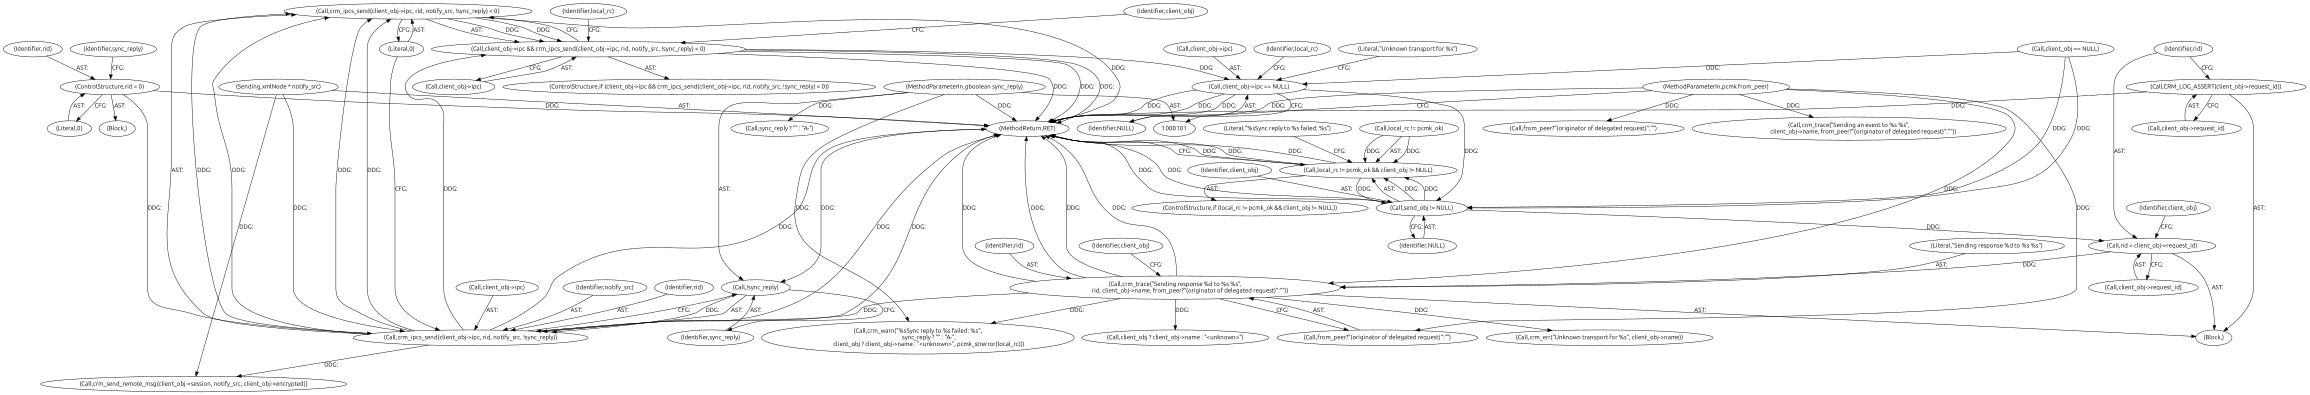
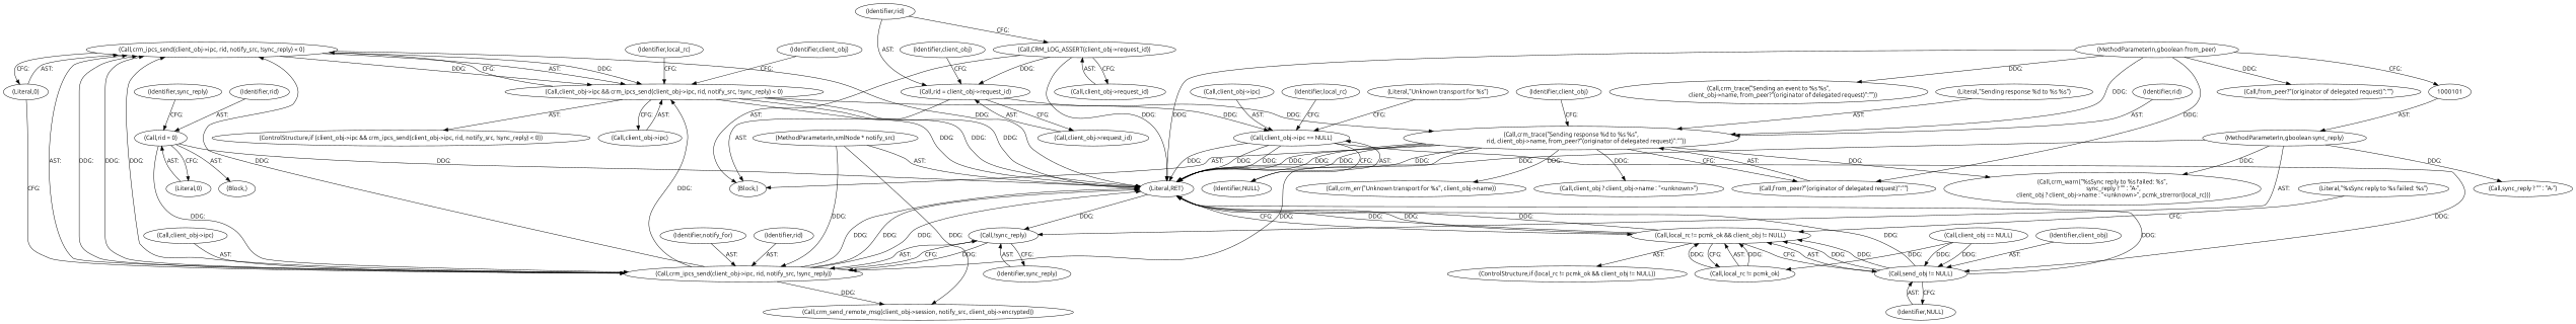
  digraph {
    fontname=Ubuntu
    node [fontname=Ubuntu]
    edge [fontname=Ubuntu]
    n1 [label="(Call,crm_ipcs_send(client_obj->ipc, rid, notify_src, !sync_reply) < 0)"]
    n2 [label="(Call,client_obj->ipc && crm_ipcs_send(client_obj->ipc, rid, notify_src, !sync_reply) < 0)"]
    n3 [label="(Literal,0)"]
-   n4 [label="(MethodReturn,RET)"]
+   n4 [label="(Literal,RET)"]
    n5 [label="(Call,client_obj->ipc == NULL)"]
    n6 [label="(Call,client_obj->ipc)"]
    n7 [label="(ControlStructure,if (client_obj->ipc && crm_ipcs_send(client_obj->ipc, rid, notify_src, !sync_reply) < 0))"]
    n8 [label="(Call,crm_ipcs_send(client_obj->ipc, rid, notify_src, !sync_reply))"]
    n9 [label="(Call,!sync_reply)"]
    n10 [label="(Call,local_rc != pcmk_ok && client_obj != NULL)"]
    n11 [label="(Call,crm_send_remote_msg(client_obj->session, notify_src, client_obj->encrypted))"]
    n12 [label="(Identifier,sync_reply)"]
-   n13 [label="(ControlStructure,rid = 0)"]
+   n13 [label="(Call,rid = 0)"]
    n14 [label="(Block,)"]
    n15 [label="(Literal,0)"]
    n16 [label="(Call,crm_trace(\"Sending response %d to %s %s\",\n                       rid, client_obj->name, from_peer?\"(originator of delegated request)\":\"\"))"]
    n17 [label="(Call,client_obj ? client_obj->name : \"<unknown>\")"]
    n18 [label="(Call,from_peer?\"(originator of delegated request)\":\"\")"]
    n19 [label="(Call,crm_warn(\"%sSync reply to %s failed: %s\",\n                 sync_reply ? \"\" : \"A-\",\n                 client_obj ? client_obj->name : \"<unknown>\", pcmk_strerror(local_rc)))"]
    n20 [label="(Call,crm_err(\"Unknown transport for %s\", client_obj->name))"]
    n21 [label="(Block,)"]
    n22 [label="(Call,rid = client_obj->request_id)"]
    n23 [label="(Call,client_obj->request_id)"]
    n24 [label="(Call,CRM_LOG_ASSERT(client_obj->request_id))"]
    n25 [label="(Call,client_obj->request_id)"]
-   n26 [label="(MethodParameterIn,pcmk from_peer)"]
+   n26 [label="(MethodParameterIn,gboolean from_peer)"]
    n27 [label="(Call,from_peer?\"(originator of delegated request)\":\"\")"]
    n28 [label="(Call,crm_trace(\"Sending an event to %s %s\",\n                      client_obj->name, from_peer?\"(originator of delegated request)\":\"\"))"]
    1000101
-   n30 [label="(Sending,xmlNode * notify_src)"]
+   n30 [label="(MethodParameterIn,xmlNode * notify_src)"]
    n31 [label="(MethodParameterIn,gboolean sync_reply)"]
    n32 [label="(Call,sync_reply ? \"\" : \"A-\")"]
    n33 [label="(Call,send_obj != NULL)"]
    n34 [label="(Identifier,NULL)"]
    n35 [label="(Identifier,NULL)"]
    n36 [label="(Call,local_rc != pcmk_ok)"]
    n37 [label="(ControlStructure,if (local_rc != pcmk_ok && client_obj != NULL))"]
    n38 [label="(Call,client_obj->ipc)"]
    n39 [label="(Call,client_obj == NULL)"]
    n40 [label="(Identifier,rid)"]
    n41 [label="(Call,client_obj->ipc)"]
    n42 [label="(Identifier,sync_reply)"]
    n43 [label="(Identifier,rid)"]
    n44 [label="(Identifier,local_rc)"]
    n45 [label="(Identifier,client_obj)"]
    n46 [label="(Identifier,local_rc)"]
    n47 [label="(Literal,\"Unknown transport for %s\")"]
    n48 [label="(Identifier,client_obj)"]
-   n49 [label="(Identifier,notify_src)"]
+   n49 [label="(Identifier,notify_for)"]
    n50 [label="(Identifier,rid)"]
    n51 [label="(Identifier,rid)"]
    n52 [label="(Identifier,client_obj)"]
    n53 [label="(Literal,\"%sSync reply to %s failed: %s\")"]
    n54 [label="(Identifier,client_obj)"]
    n55 [label="(Literal,\"Sending response %d to %s %s\")"]
    n1 -> n2 [label="AST: "]
    n1 -> n2 [label="DDG: "]
    n1 -> n2 [label="DDG: "]
    n1 -> n3 [label="CFG: "]
    n1 -> n4 [label="DDG: "]
    n2 -> n1 [label="CFG: "]
    n2 -> n4 [label="DDG: "]
    n2 -> n4 [label="DDG: "]
    n2 -> n4 [label="DDG: "]
    n2 -> n5 [label="DDG: "]
    n2 -> n6 [label="CFG: "]
    n2 -> n7 [label="AST: "]
    n3 -> n1 [label="AST: "]
    n3 -> n8 [label="CFG: "]
    n4 -> n9 [label="DDG: "]
    n4 -> n10 [label="CFG: "]
    n5 -> n4 [label="DDG: "]
    n5 -> n4 [label="DDG: "]
    n5 -> n4 [label="DDG: "]
    n5 -> n33 [label="DDG: "]
    n5 -> n34 [label="CFG: "]
    n6 -> n2 [label="AST: "]
    n8 -> n1 [label="AST: "]
    n8 -> n1 [label="DDG: "]
    n8 -> n1 [label="DDG: "]
    n8 -> n1 [label="DDG: "]
    n8 -> n1 [label="DDG: "]
    n8 -> n2 [label="DDG: "]
    n8 -> n4 [label="DDG: "]
    n8 -> n4 [label="DDG: "]
    n8 -> n4 [label="DDG: "]
    n8 -> n9 [label="CFG: "]
    n8 -> n11 [label="DDG: "]
    n9 -> n8 [label="AST: "]
    n9 -> n8 [label="DDG: "]
    n9 -> n12 [label="CFG: "]
    n10 -> n4 [label="DDG: "]
    n10 -> n4 [label="DDG: "]
    n10 -> n4 [label="DDG: "]
-   n10 -> n33 [label="DDG: "]
+   n10 -> n33 [label="CFG: "]
+   n10 -> n36 [label="CFG: "]
    n10 -> n37 [label="AST: "]
    n12 -> n9 [label="AST: "]
    n13 -> n4 [label="DDG: "]
    n13 -> n8 [label="DDG: "]
    n13 -> n14 [label="AST: "]
    n13 -> n15 [label="CFG: "]
    n15 -> n13 [label="AST: "]
    n16 -> n4 [label="DDG: "]
    n16 -> n4 [label="DDG: "]
    n16 -> n4 [label="DDG: "]
    n16 -> n4 [label="DDG: "]
    n16 -> n8 [label="DDG: "]
    n16 -> n17 [label="DDG: "]
    n16 -> n18 [label="CFG: "]
    n16 -> n19 [label="DDG: "]
    n16 -> n20 [label="DDG: "]
    n16 -> n21 [label="AST: "]
    n18 -> n16 [label="AST: "]
    n22 -> n16 [label="DDG: "]
    n22 -> n21 [label="AST: "]
    n22 -> n23 [label="CFG: "]
    n23 -> n22 [label="AST: "]
    n24 -> n4 [label="DDG: "]
    n24 -> n21 [label="AST: "]
-   n33 -> n22 [label="DDG: "]
+   n24 -> n22 [label="DDG: "]
    n24 -> n25 [label="CFG: "]
    n25 -> n24 [label="AST: "]
    n26 -> n4 [label="DDG: "]
    n26 -> n16 [label="DDG: "]
    n26 -> n18 [label="DDG: "]
    n26 -> n27 [label="DDG: "]
    n26 -> n28 [label="DDG: "]
    n26 -> 1000101 [label="CFG: "]
    n30 -> n4 [label="AST: "]
    n30 -> n8 [label="DDG: "]
    n30 -> n11 [label="DDG: "]
    n31 -> n4 [label="DDG: "]
    n31 -> n9 [label="AST: "]
    n31 -> n19 [label="DDG: "]
-   n31 -> 1000101 [label="AST: "]
+   1000101 -> n31 [label="AST: "]
    n31 -> n32 [label="DDG: "]
    n33 -> n4 [label="DDG: "]
    n33 -> n4 [label="DDG: "]
    n33 -> n10 [label="AST: "]
    n33 -> n10 [label="DDG: "]
    n33 -> n10 [label="DDG: "]
    n33 -> n35 [label="CFG: "]
    n34 -> n5 [label="AST: "]
    n35 -> n33 [label="AST: "]
    n36 -> n10 [label="AST: "]
    n36 -> n10 [label="DDG: "]
    n36 -> n10 [label="DDG: "]
    n38 -> n8 [label="AST: "]
-   n39 -> n5 [label="DDG: "]
+   n39 -> n36 [label="DDG: "]
    n39 -> n33 [label="DDG: "]
    n39 -> n33 [label="DDG: "]
    n40 -> n13 [label="AST: "]
    n41 -> n5 [label="AST: "]
    n42 -> n13 [label="CFG: "]
    n43 -> n16 [label="AST: "]
    n44 -> n2 [label="CFG: "]
    n45 -> n33 [label="AST: "]
    n46 -> n5 [label="CFG: "]
    n47 -> n5 [label="CFG: "]
    n48 -> n2 [label="CFG: "]
    n49 -> n8 [label="AST: "]
    n50 -> n22 [label="AST: "]
    n50 -> n24 [label="CFG: "]
    n51 -> n8 [label="AST: "]
    n52 -> n22 [label="CFG: "]
    n53 -> n10 [label="CFG: "]
    n54 -> n16 [label="CFG: "]
    n55 -> n16 [label="AST: "]
  }
